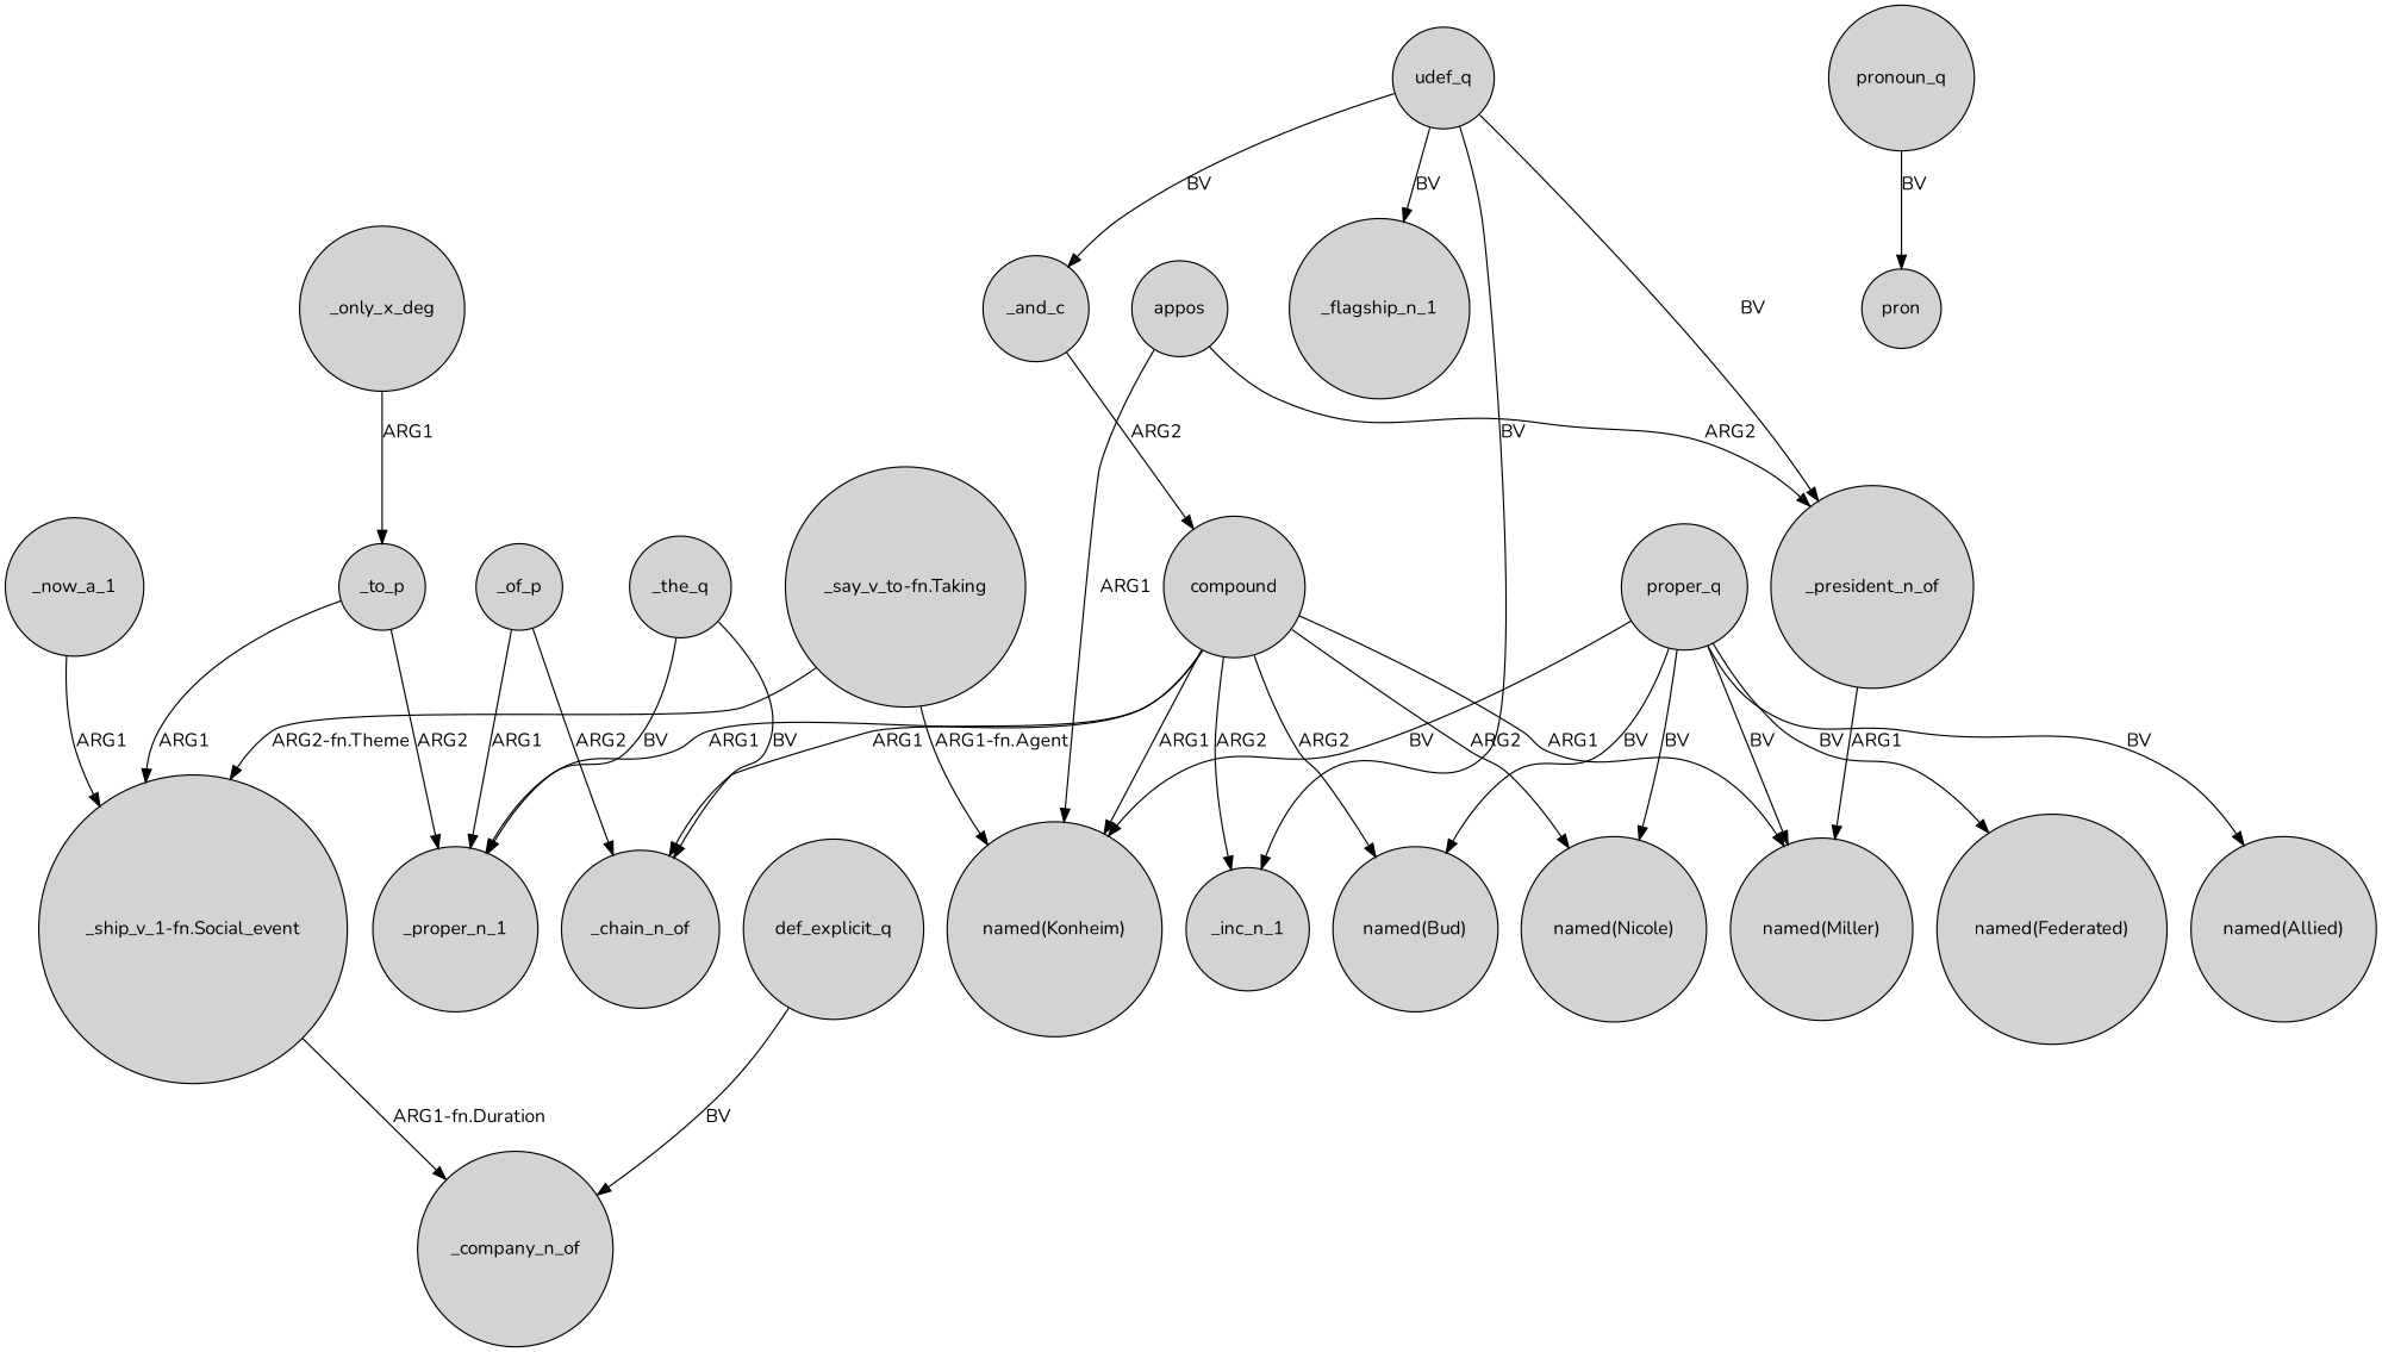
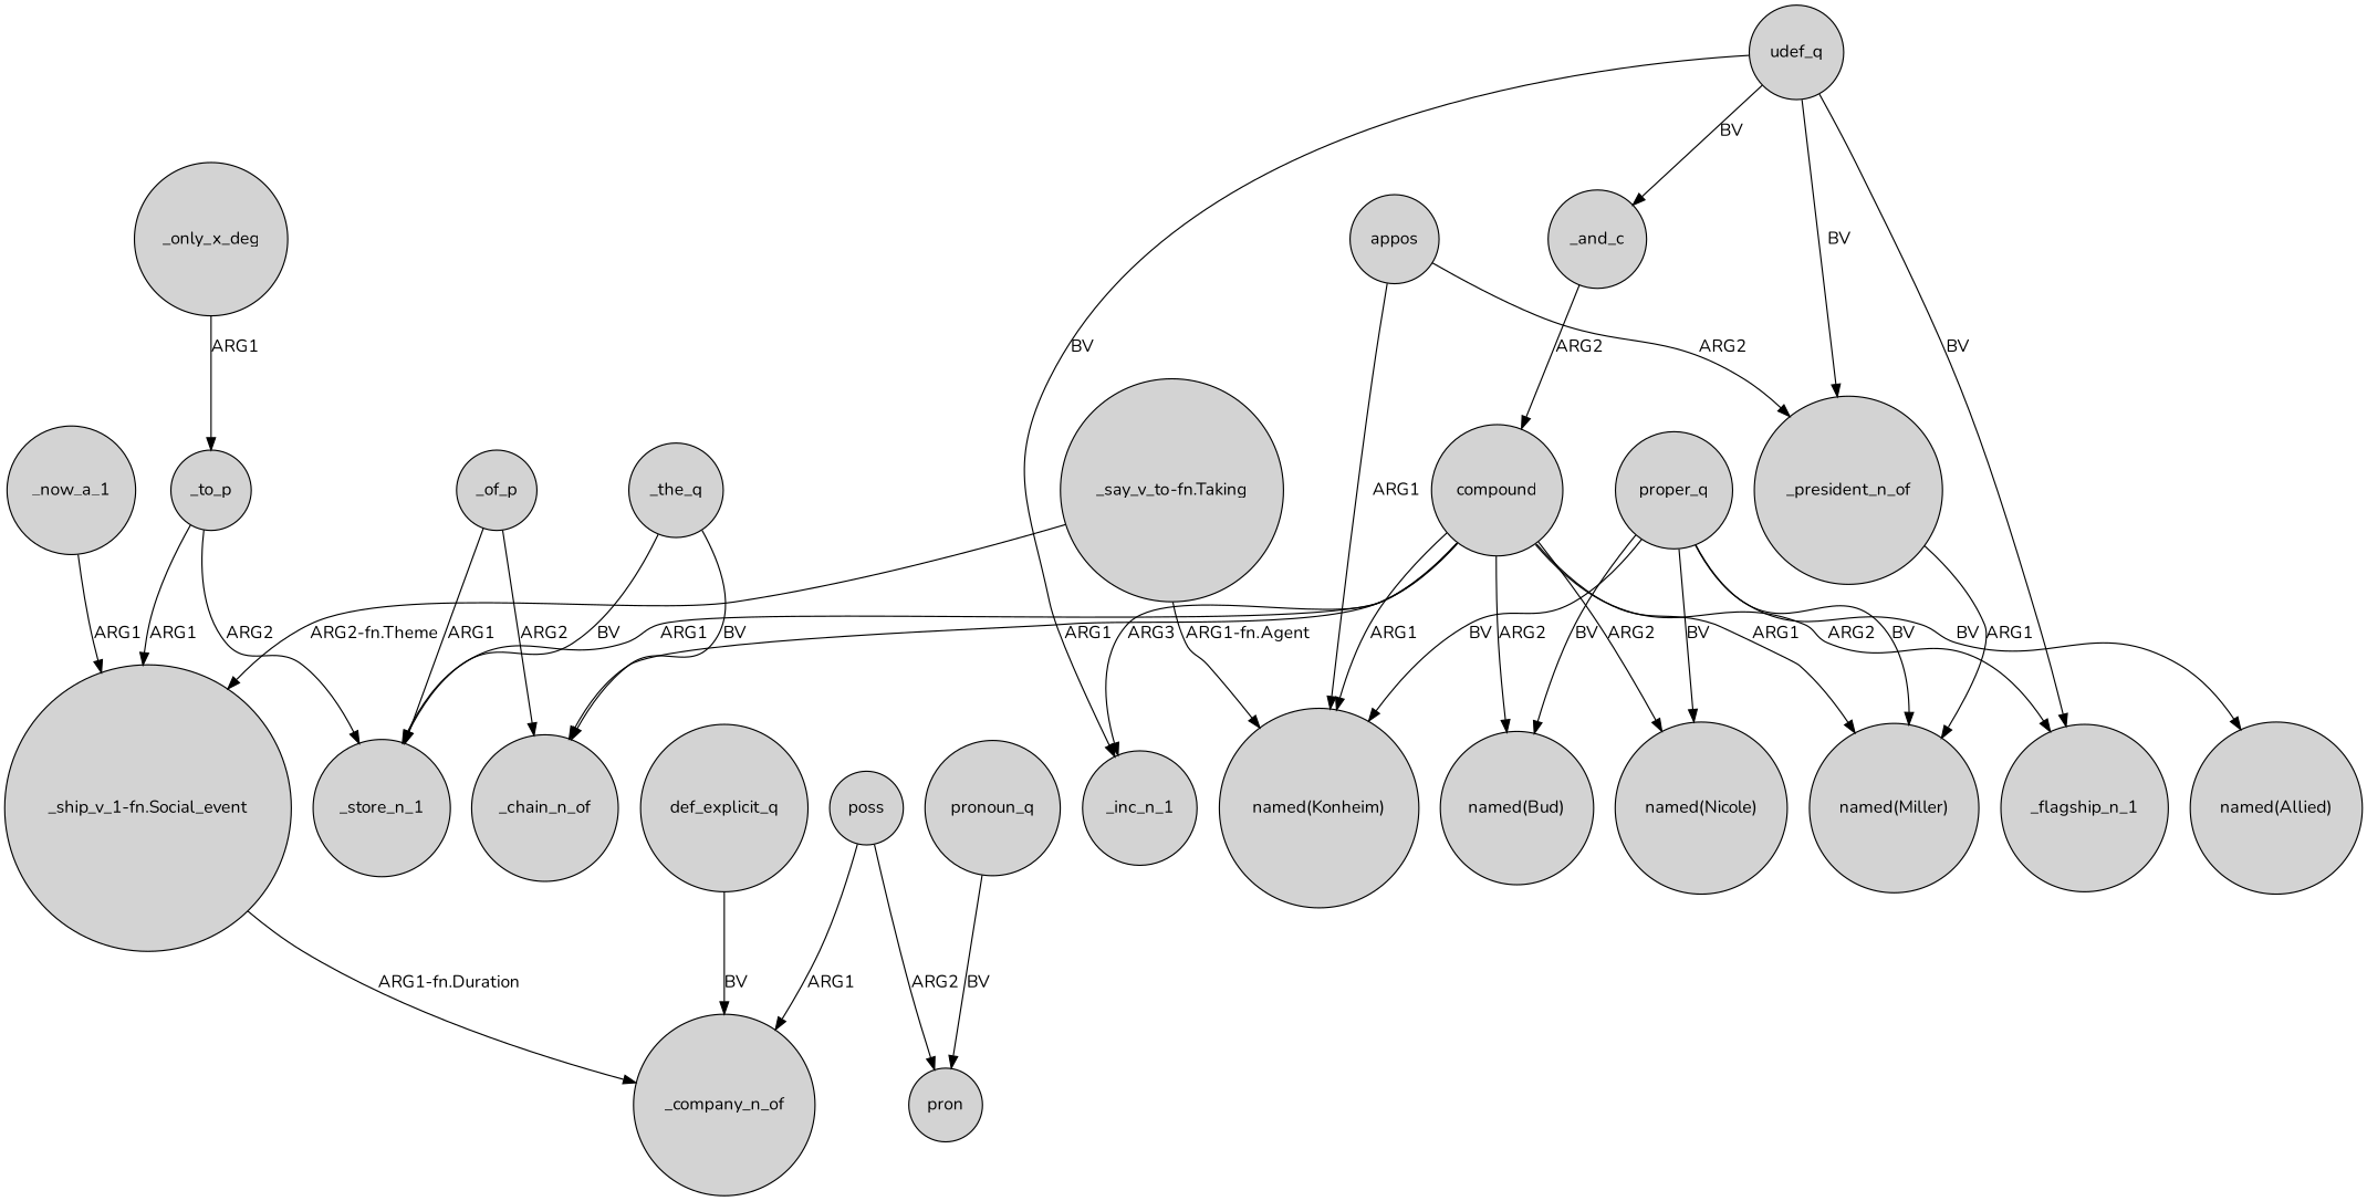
  digraph {
    fontname=Nunito
    node [fontname=Nunito shape=circle style=filled]
    edge [fontname=Nunito]
    compound
    "named(Miller)"
    "named(Konheim)"
    "named(Bud)"
-   _store_n_1 [label=_proper_n_1]
+   _store_n_1
    "named(Nicole)"
    _chain_n_of
    _inc_n_1
    _flagship_n_1
    _and_c
    appos
    _president_n_of
    "_say_v_to-fn.Taking"
    "_ship_v_1-fn.Social_event"
    _company_n_of
    proper_q
-   "named(Federated)"
    "named(Allied)"
    _to_p
    _now_a_1
    udef_q
    _only_x_deg
    pronoun_q
    pron
+   poss
    _the_q
    _of_p
    def_explicit_q
    compound -> "named(Miller)" [label=ARG1]
    compound -> "named(Konheim)" [label=ARG1]
    compound -> "named(Bud)" [label=ARG2]
    compound -> _store_n_1 [label=ARG1]
    compound -> "named(Nicole)" [label=ARG2]
    compound -> _chain_n_of [label=ARG1]
-   compound -> _inc_n_1 [label=ARG2]
+   compound -> _inc_n_1 [label=ARG3]
+   compound -> _flagship_n_1 [label=ARG2]
    _and_c -> compound [label=ARG2]
    appos -> "named(Konheim)" [label=ARG1]
    appos -> _president_n_of [label=ARG2]
    _president_n_of -> "named(Miller)" [label=ARG1]
    "_say_v_to-fn.Taking" -> "named(Konheim)" [label="ARG1-fn.Agent"]
    "_say_v_to-fn.Taking" -> "_ship_v_1-fn.Social_event" [label="ARG2-fn.Theme"]
    "_ship_v_1-fn.Social_event" -> _company_n_of [label="ARG1-fn.Duration"]
    proper_q -> "named(Miller)" [label=BV]
    proper_q -> "named(Konheim)" [label=BV]
    proper_q -> "named(Bud)" [label=BV]
    proper_q -> "named(Nicole)" [label=BV]
-   proper_q -> "named(Federated)" [label=BV]
    proper_q -> "named(Allied)" [label=BV]
    _to_p -> _store_n_1 [label=ARG2]
    _to_p -> "_ship_v_1-fn.Social_event" [label=ARG1]
    _now_a_1 -> "_ship_v_1-fn.Social_event" [label=ARG1]
    udef_q -> _inc_n_1 [label=BV]
    udef_q -> _flagship_n_1 [label=BV]
    udef_q -> _and_c [label=BV]
    udef_q -> _president_n_of [label=BV]
    _only_x_deg -> _to_p [label=ARG1]
    pronoun_q -> pron [label=BV]
+   poss -> _company_n_of [label=ARG1]
+   poss -> pron [label=ARG2]
    _the_q -> _store_n_1 [label=BV]
    _the_q -> _chain_n_of [label=BV]
    _of_p -> _store_n_1 [label=ARG1]
    _of_p -> _chain_n_of [label=ARG2]
    def_explicit_q -> _company_n_of [label=BV]
  }
